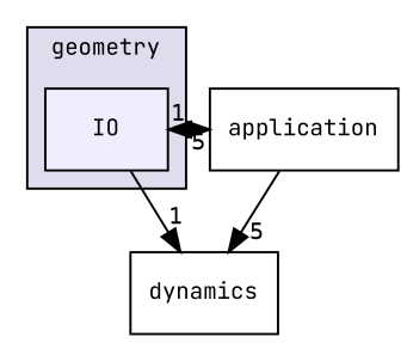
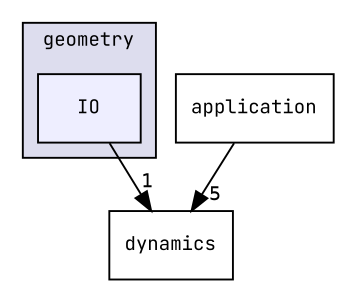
  digraph {
    compound=true
    fontname="JetBrains Mono"
    node [fontname="JetBrains Mono" fontsize=10 shape=box]
    edge [fontname="JetBrains Mono" headlabel=1 labeldistance=1.5 labelfontname=Helvetica labelfontsize=10]
    n1 [fillcolor="#eeeeff" label=IO pencolor=black style=filled]
    n2 [label=application]
    n3 [label=dynamics]
    subgraph cluster_1 {
      bgcolor="#ddddee"
      fontsize=10
      label=geometry
      pencolor=black
      n1
    }
-   n1 -> n2
    n1 -> n3
-   n2 -> n1 [headlabel=5]
    n2 -> n3 [headlabel=5]
  }
